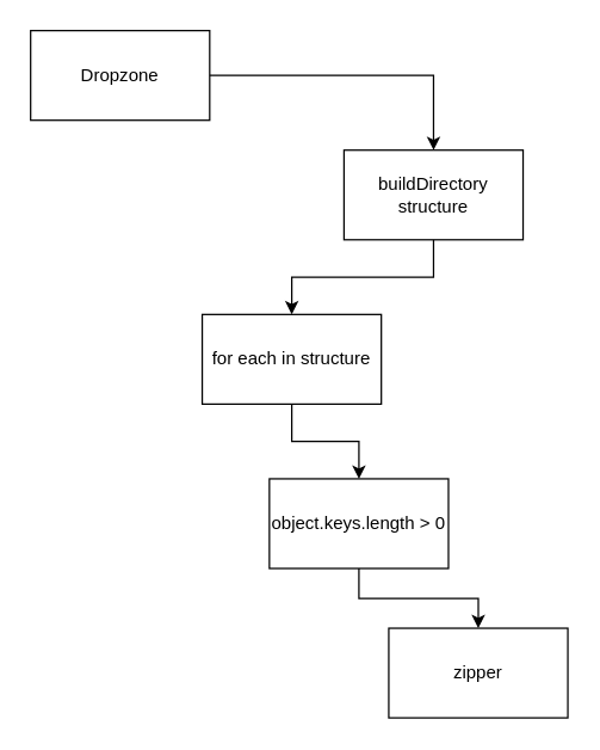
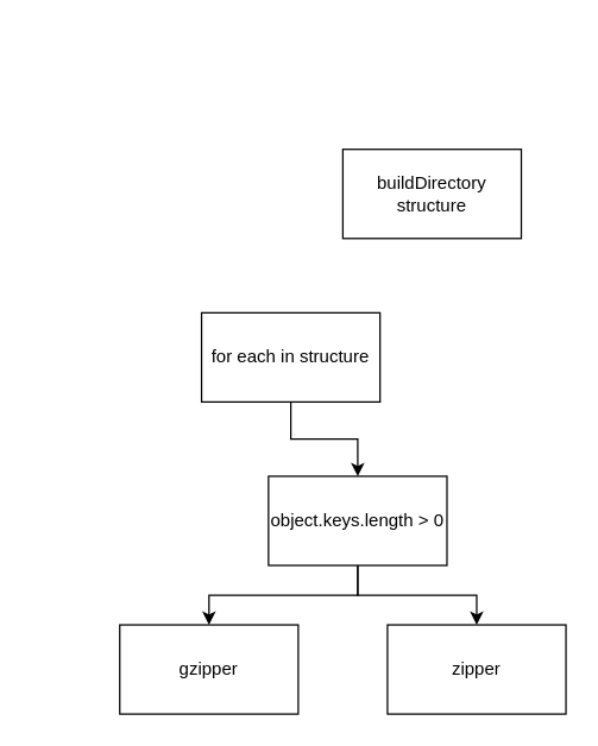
  <mxCell id="0" />
  <mxCell id="1" parent="0" />
- <mxCell id="2" style="edgeStyle=orthogonalEdgeStyle;rounded=0;orthogonalLoop=1;jettySize=auto;html=1;fontColor=default;" edge="1" parent="1" source="3" target="5"><mxGeometry relative="1" as="geometry" /></mxCell>
- <mxCell id="3" value="Dropzone" style="rounded=0;whiteSpace=wrap;html=1;fillColor=default;strokeColor=default;fontColor=default;" vertex="1" parent="1"><mxGeometry x="20" y="20" width="120" height="60" as="geometry" /></mxCell>
- <mxCell id="4" style="edgeStyle=orthogonalEdgeStyle;rounded=0;orthogonalLoop=1;jettySize=auto;html=1;entryX=0.5;entryY=0;entryDx=0;entryDy=0;fontColor=default;" edge="1" parent="1" source="5" target="7"><mxGeometry relative="1" as="geometry" /></mxCell>
  <mxCell id="5" value="buildDirectory structure" style="rounded=0;whiteSpace=wrap;html=1;fillColor=default;strokeColor=default;fontColor=default;" vertex="1" parent="1"><mxGeometry x="230" y="100" width="120" height="60" as="geometry" /></mxCell>
  <mxCell id="6" style="edgeStyle=orthogonalEdgeStyle;rounded=0;orthogonalLoop=1;jettySize=auto;html=1;entryX=0.5;entryY=0;entryDx=0;entryDy=0;labelBackgroundColor=default;fontColor=default;strokeColor=default;" edge="1" parent="1" source="7" target="10"><mxGeometry relative="1" as="geometry" /></mxCell>
  <mxCell id="7" value="for each in structure" style="rounded=0;whiteSpace=wrap;html=1;fillColor=default;strokeColor=default;fontColor=default;" vertex="1" parent="1"><mxGeometry x="135" y="210" width="120" height="60" as="geometry" /></mxCell>
  <mxCell id="8" style="edgeStyle=orthogonalEdgeStyle;rounded=0;orthogonalLoop=1;jettySize=auto;html=1;entryX=0.5;entryY=0;entryDx=0;entryDy=0;labelBackgroundColor=default;fontColor=default;strokeColor=default;" edge="1" parent="1" source="10" target="11"><mxGeometry relative="1" as="geometry" /></mxCell>
+ <mxCell id="9" style="edgeStyle=orthogonalEdgeStyle;rounded=0;orthogonalLoop=1;jettySize=auto;html=1;entryX=0.5;entryY=0;entryDx=0;entryDy=0;labelBackgroundColor=default;fontColor=default;strokeColor=default;" edge="1" parent="1" source="10" target="12"><mxGeometry relative="1" as="geometry" /></mxCell>
  <mxCell id="10" value="object.keys.length &amp;gt; 0" style="rounded=0;whiteSpace=wrap;html=1;fontColor=default;strokeColor=default;fillColor=default;" vertex="1" parent="1"><mxGeometry x="180" y="320" width="120" height="60" as="geometry" /></mxCell>
  <mxCell id="11" value="zipper" style="rounded=0;whiteSpace=wrap;html=1;fontColor=default;strokeColor=default;fillColor=default;" vertex="1" parent="1"><mxGeometry x="260" y="420" width="120" height="60" as="geometry" /></mxCell>
+ <mxCell id="12" value="gzipper" style="rounded=0;whiteSpace=wrap;html=1;fontColor=default;strokeColor=default;fillColor=default;" vertex="1" parent="1"><mxGeometry x="80" y="420" width="120" height="60" as="geometry" /></mxCell>
